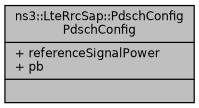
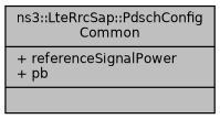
  digraph {
-   n1 [color=black fillcolor=grey75 fontcolor=black fontname=Helvetica fontsize=10 height=0.2 label="{ns3::LteRrcSap::PdschConfig\lPdschConfig\n|+ referenceSignalPower\l+ pb\l|}" shape=record style=filled width=0.4]
+   n1 [color=black fillcolor=grey75 fontcolor=black fontname=Helvetica fontsize=10 height=0.2 label="{ns3::LteRrcSap::PdschConfig\lCommon\n|+ referenceSignalPower\l+ pb\l|}" shape=record style=filled width=0.4]
  }
